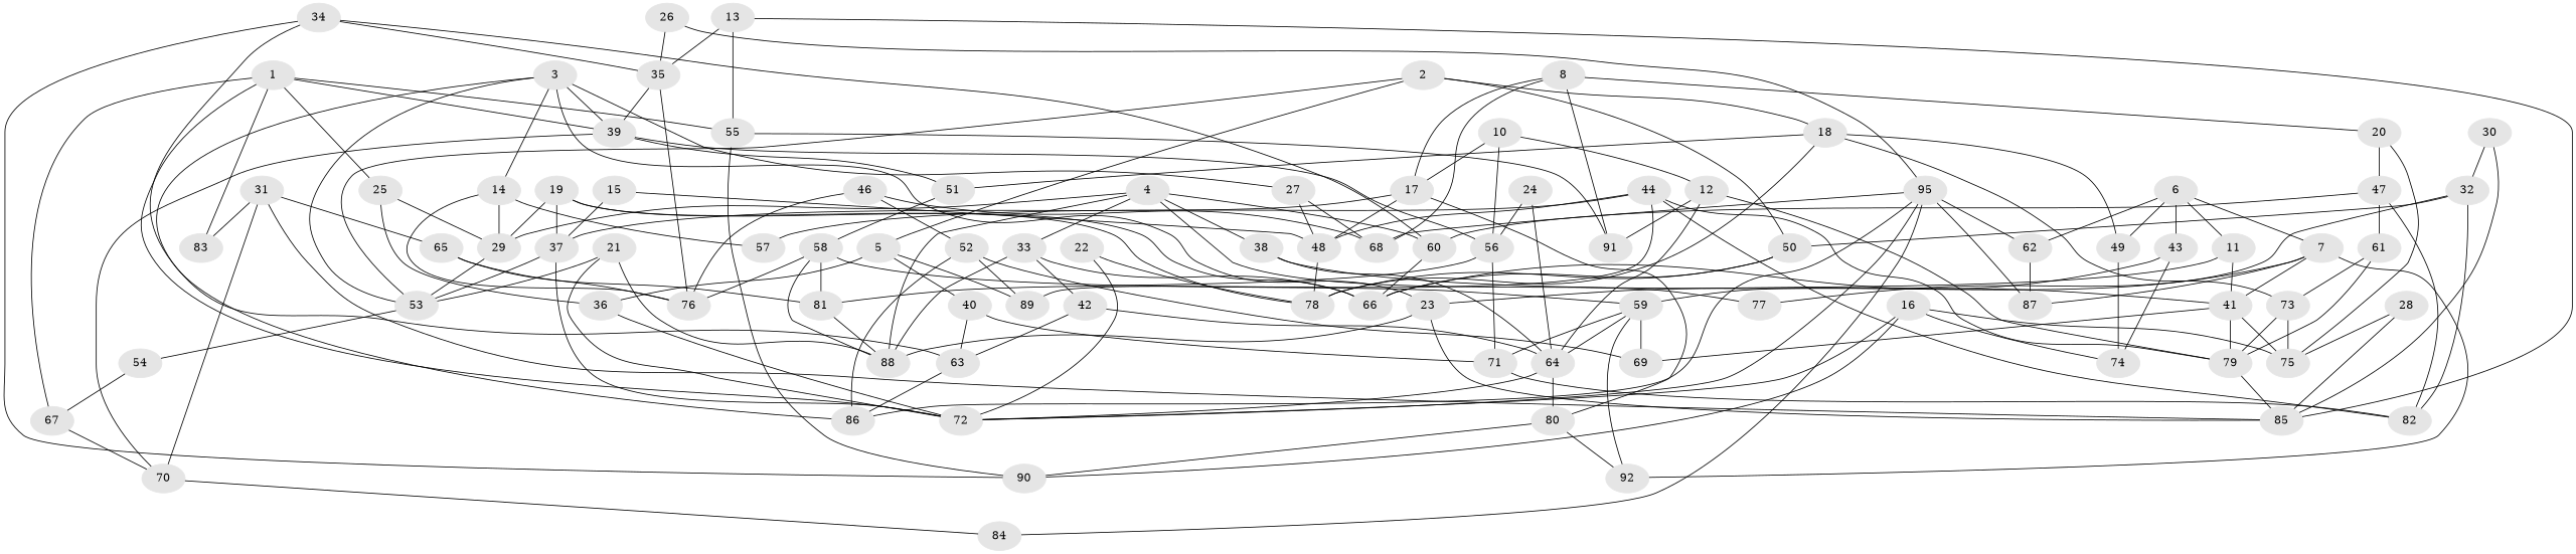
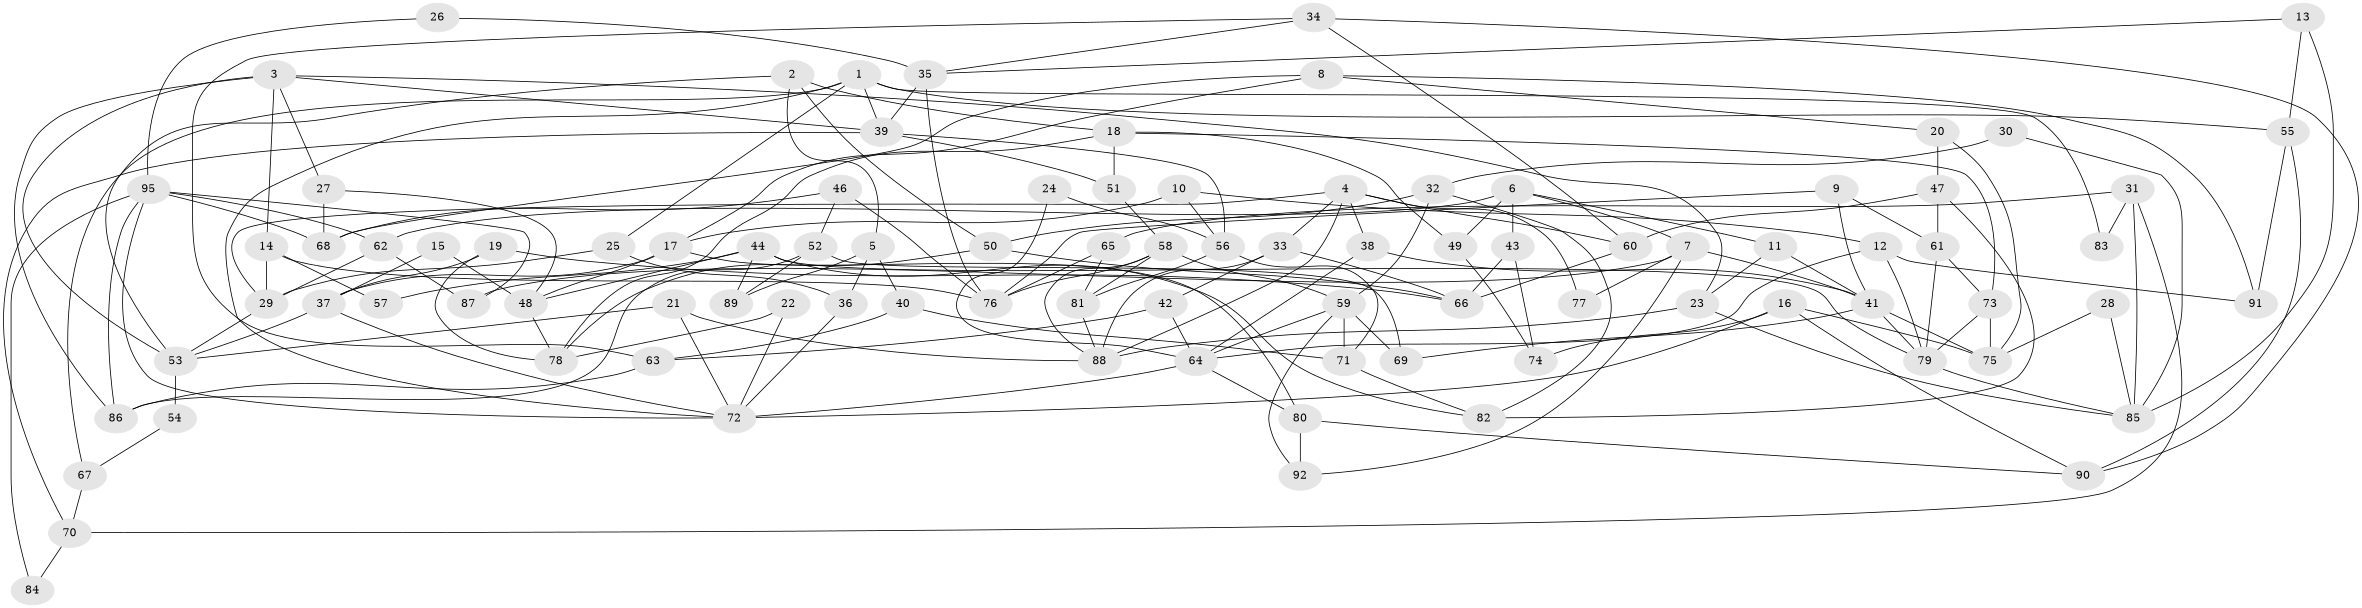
  graph {
    node [color=gray90 style=filled]
    1
    25
    39
    55
    67
    72
    83
    29
    36
    56
    51
    70
    91
    90
    2
    5
    18
    50
    53
    40
    89
    49
    73
    78
    66
    54
    3
    14
    23
    27
    86
    76
    57
    88
    85
    68
    48
    4
    33
    38
    60
    77
    42
    41
    64
    63
    71
    6
    7
    11
    43
    62
    87
    92
    74
    79
    75
    69
    8
    17
    20
    37
    80
    47
+   9
    61
    10
    12
    81
    13
    35
    15
    16
    58
    19
    82
    21
    22
    24
    26
    n81 [label=95]
    84
    28
    30
    32
    59
    31
    65
    34
    44
    46
    52
    1 -- 25
    1 -- 39
    1 -- 55
    1 -- 67
    1 -- 72
    1 -- 83
    25 -- 29
    25 -- 36
    39 -- 56
    39 -- 51
    39 -- 70
    55 -- 91
    55 -- 90
    67 -- 70
    29 -- 53
    36 -- 72
    56 -- 71
    56 -- 81
    51 -- 58
    70 -- 84
    2 -- 5
    2 -- 18
    2 -- 50
    2 -- 53
    5 -- 36
    5 -- 40
    5 -- 89
    18 -- 51
    18 -- 49
    18 -- 73
    18 -- 78
    50 -- 78
    50 -- 66
    53 -- 54
    40 -- 63
    40 -- 71
    49 -- 74
    73 -- 79
    73 -- 75
    54 -- 67
    3 -- 39
    3 -- 53
    3 -- 14
    3 -- 23
    3 -- 27
    3 -- 86
    14 -- 29
    14 -- 76
    14 -- 57
    23 -- 88
    23 -- 85
    27 -- 68
    27 -- 48
    48 -- 78
    4 -- 29
    4 -- 88
    4 -- 33
    4 -- 38
    4 -- 60
    4 -- 77
    33 -- 66
    33 -- 88
    33 -- 42
    38 -- 41
    38 -- 64
    60 -- 66
    42 -- 64
    42 -- 63
    41 -- 79
    41 -- 75
    41 -- 69
    64 -- 72
    64 -- 80
    63 -- 86
    71 -- 82
    6 -- 49
    6 -- 7
    6 -- 11
    6 -- 43
    6 -- 62
    7 -- 77
    7 -- 41
    7 -- 87
    7 -- 92
    11 -- 23
    11 -- 41
    43 -- 66
    43 -- 74
    62 -- 87
    79 -- 85
    8 -- 91
    8 -- 68
    8 -- 17
    8 -- 20
    17 -- 48
    17 -- 37
    17 -- 80
    20 -- 75
    20 -- 47
    37 -- 72
    37 -- 53
    80 -- 90
    80 -- 92
    47 -- 60
    47 -- 61
    47 -- 82
+   9 -- 76
+   9 -- 41
+   9 -- 61
    61 -- 73
    61 -- 79
    10 -- 56
    10 -- 17
    10 -- 12
    12 -- 91
    12 -- 64
    12 -- 79
    81 -- 88
    13 -- 55
    13 -- 85
    13 -- 35
    35 -- 39
    35 -- 76
    15 -- 48
    15 -- 37
    16 -- 72
    16 -- 90
    16 -- 74
    16 -- 75
    58 -- 76
    58 -- 88
    58 -- 81
    58 -- 59
-   19 -- 29
+   62 -- 29
    19 -- 78
    19 -- 66
    19 -- 37
    21 -- 72
    21 -- 53
    21 -- 88
    22 -- 72
    22 -- 78
    24 -- 56
    24 -- 64
    26 -- 35
    26 -- n81
    n81 -- 72
    n81 -- 86
    n81 -- 68
    n81 -- 62
    n81 -- 87
    n81 -- 84
    28 -- 85
    28 -- 75
    30 -- 85
    30 -- 32
    32 -- 50
    32 -- 82
    32 -- 59
    59 -- 64
    59 -- 71
    59 -- 92
    59 -- 69
    31 -- 83
    31 -- 70
    31 -- 85
    31 -- 65
    65 -- 76
    65 -- 81
    34 -- 90
    34 -- 60
    34 -- 63
    34 -- 35
    44 -- 89
    44 -- 57
    44 -- 48
    44 -- 79
    44 -- 82
    46 -- 76
    46 -- 68
    46 -- 52
    52 -- 89
    52 -- 86
    52 -- 69
  }
